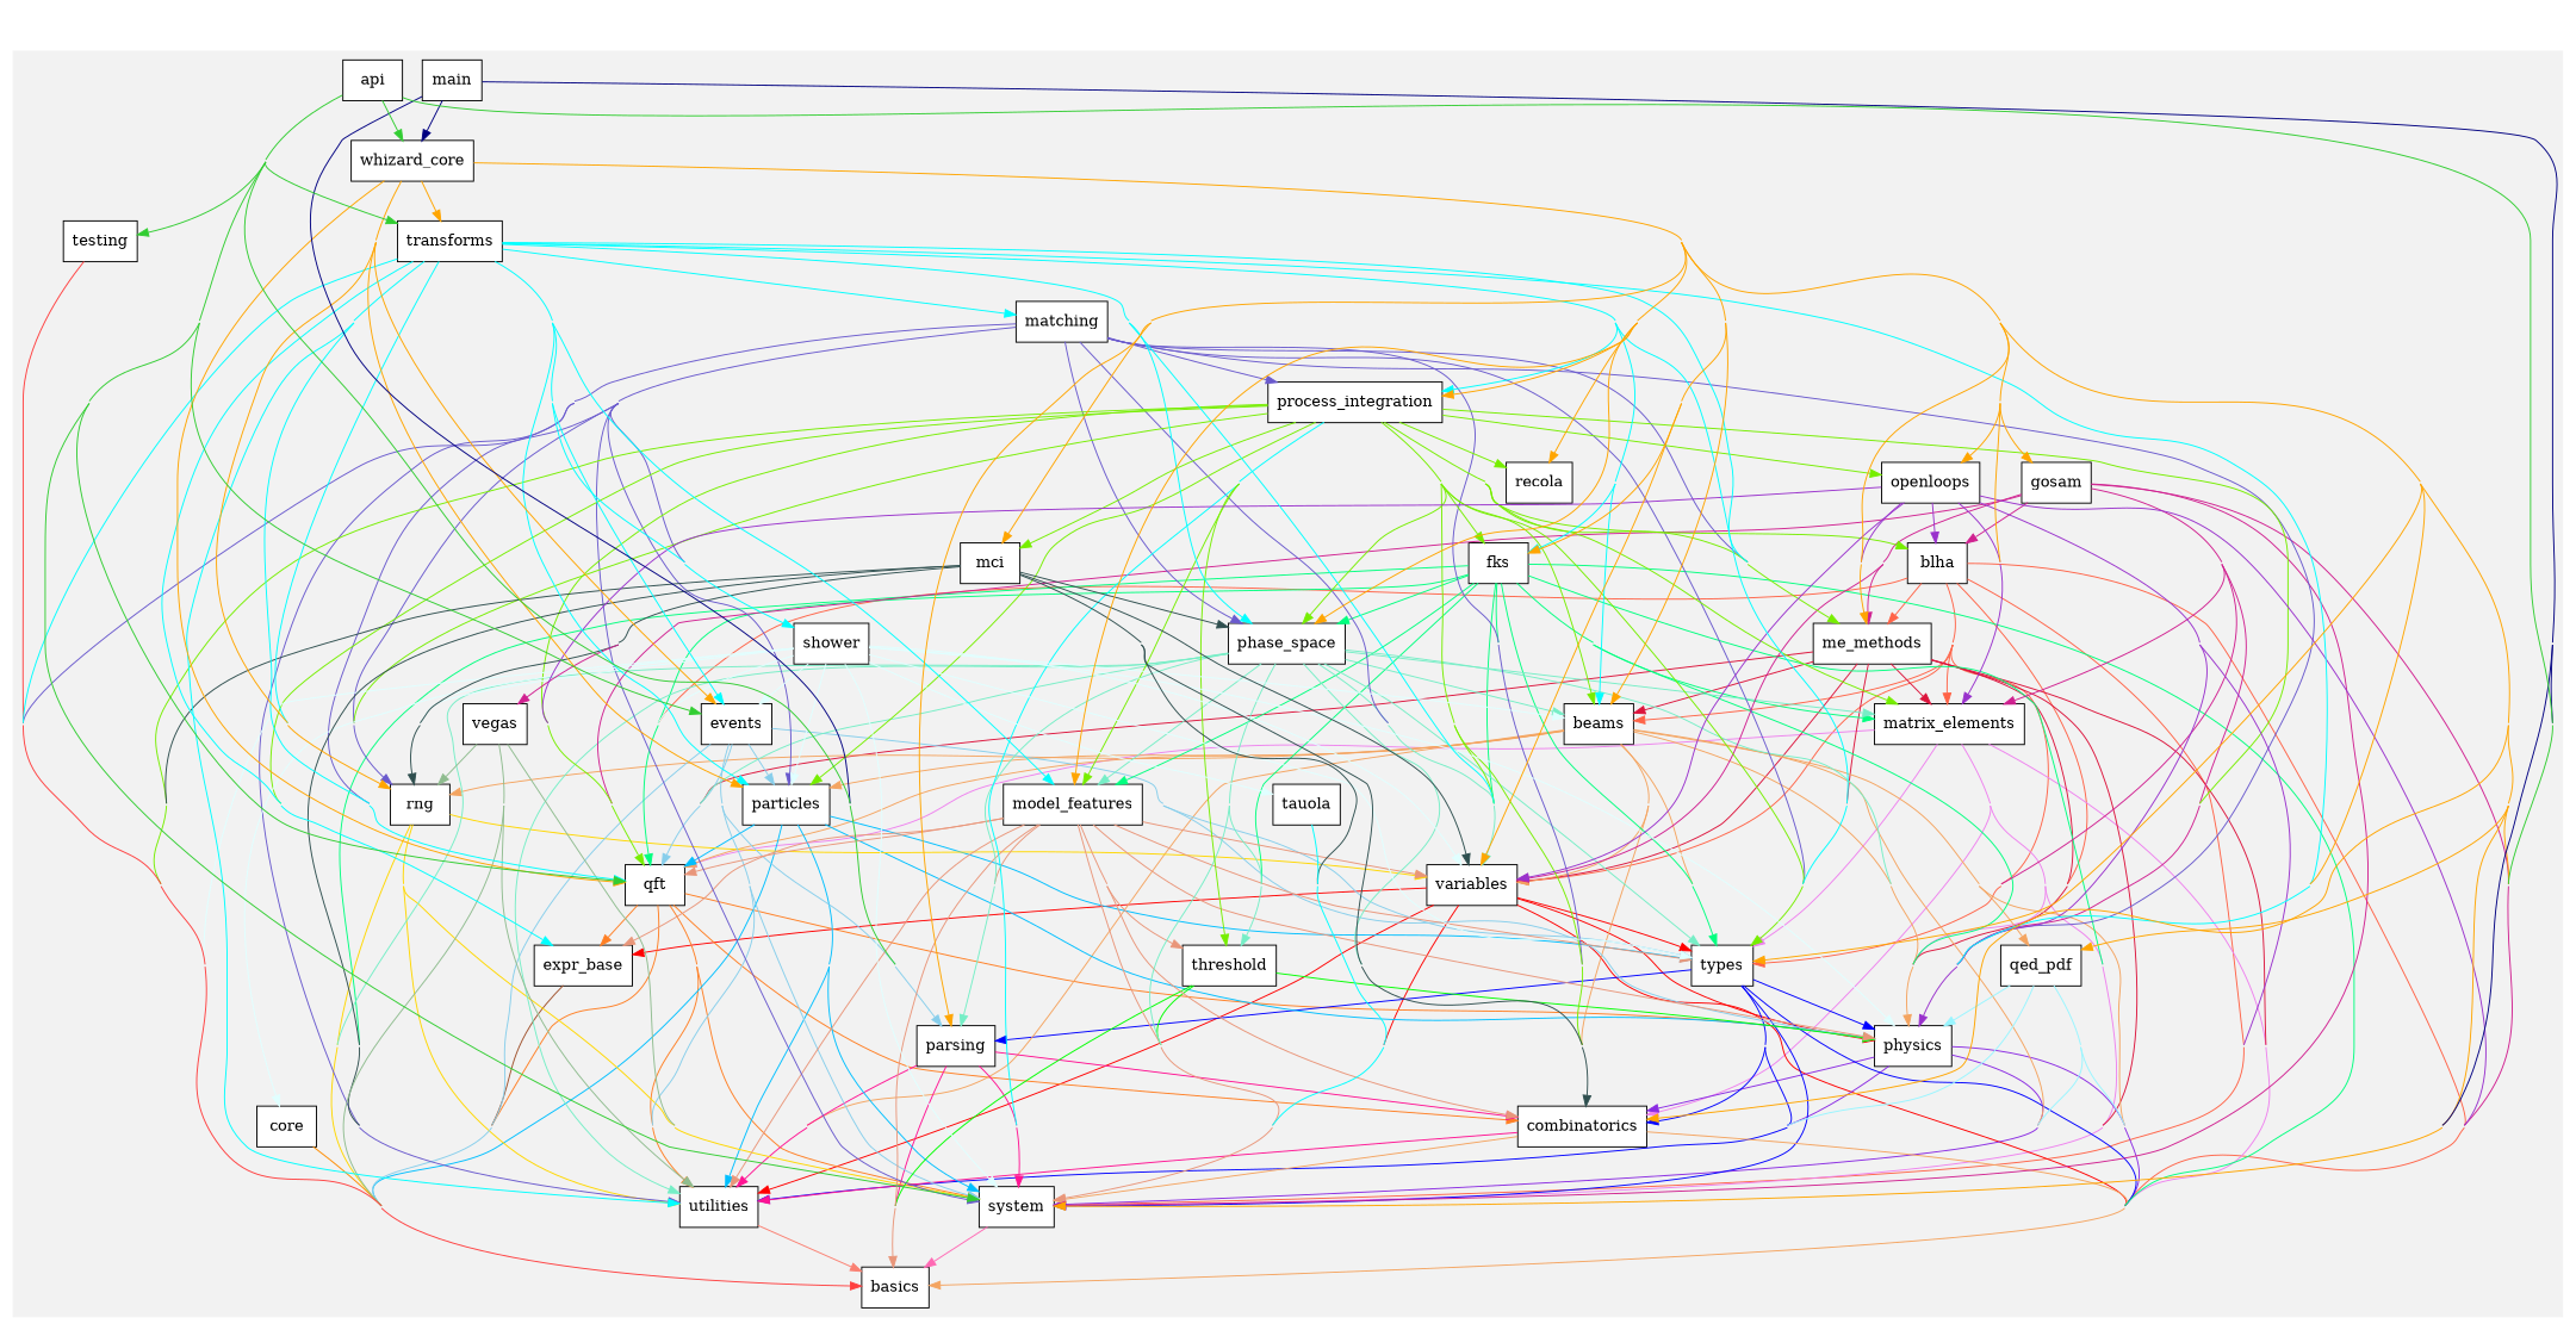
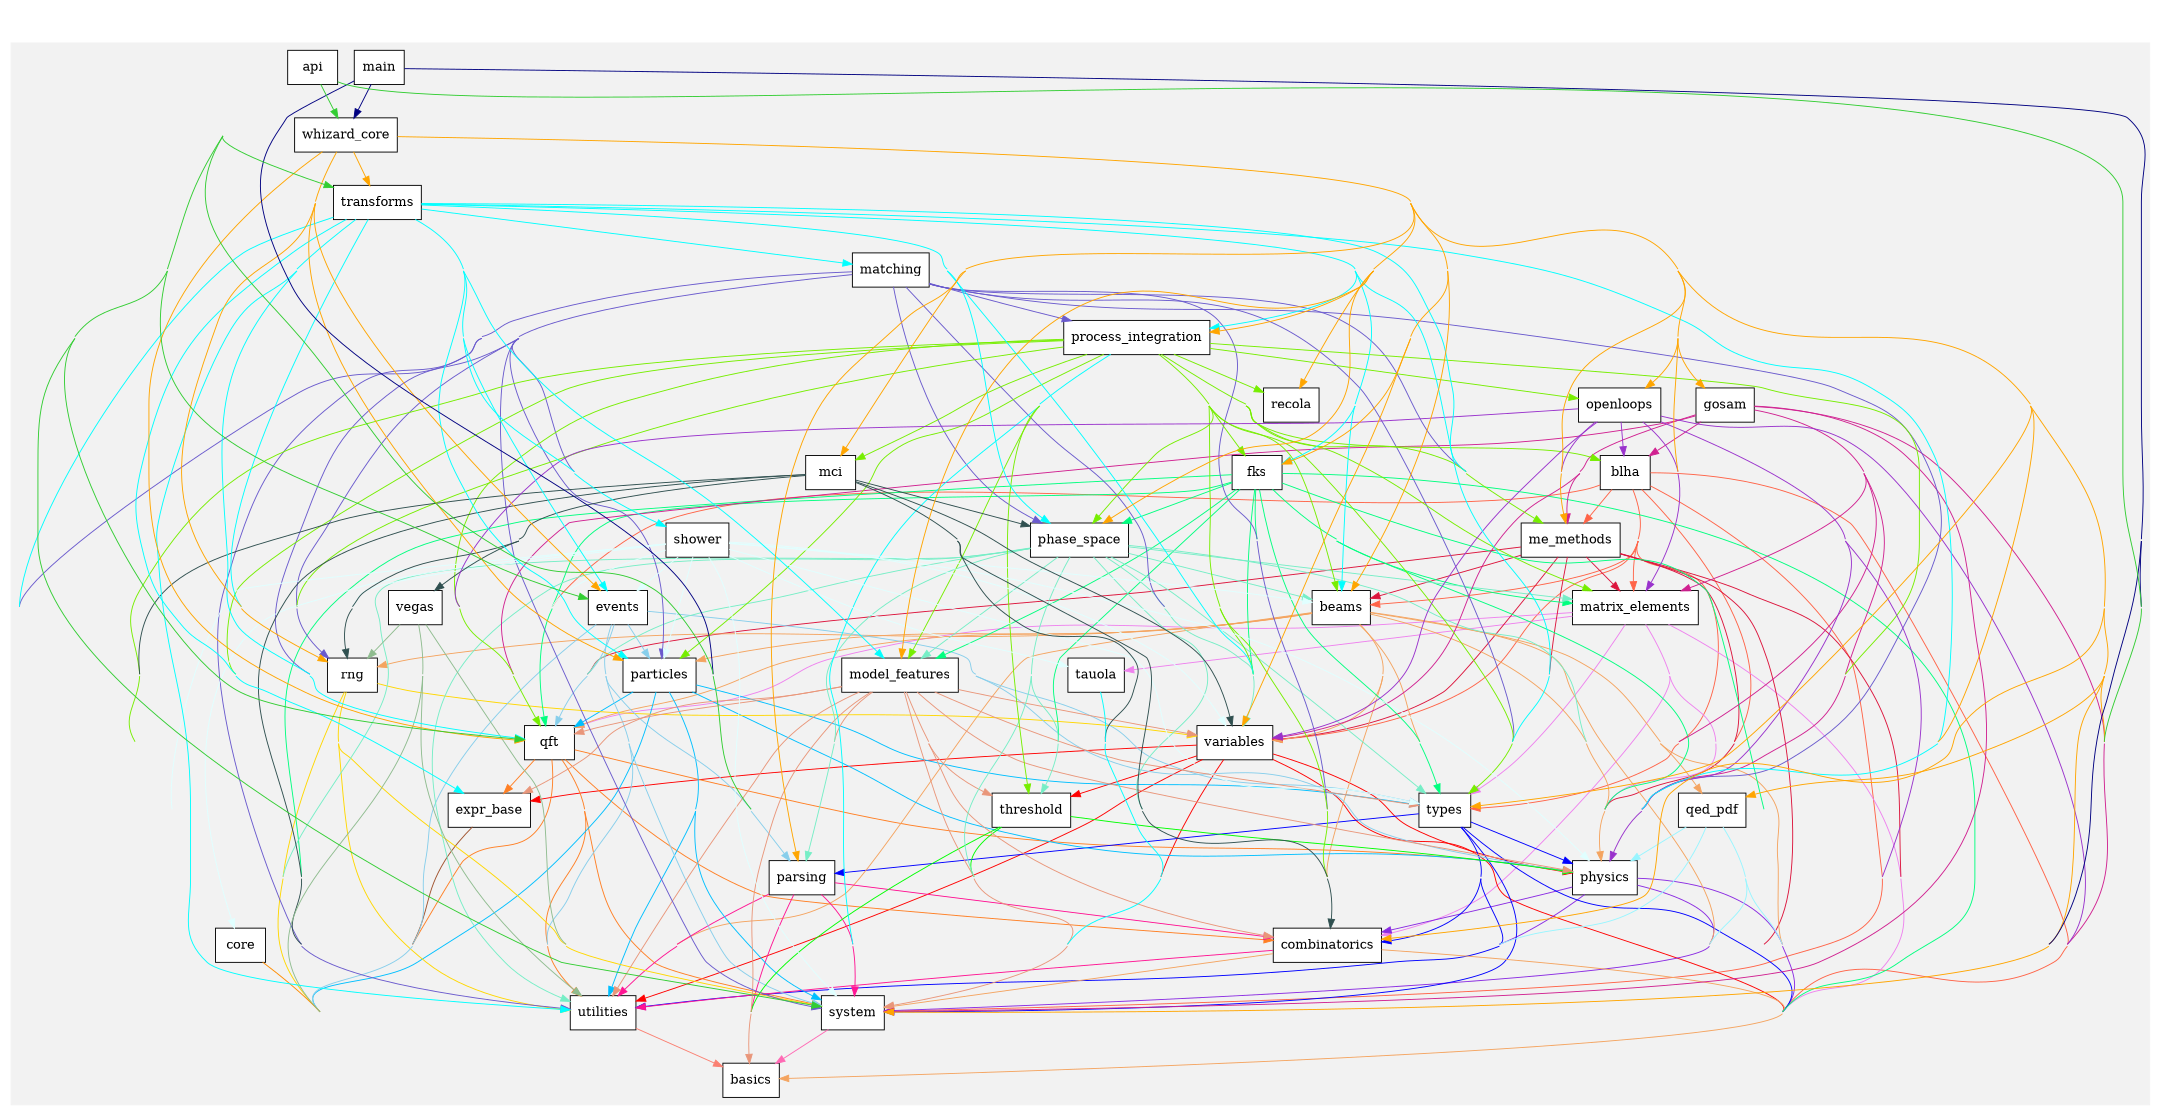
  digraph {
    concentrate=true
    splines=true
    node [fillcolor=white shape=record style=filled]
    edge [color=orange]
    blha
    basics
    matrix_elements
    variables
    me_methods
    physics
    qft
    types
    system
    beams
    combinatorics
    utilities
    expr_base
    parsing
    particles
    qed_pdf
    rng
    events
    fks
    threshold
    model_features
    phase_space
    gosam
    matching
    process_integration
    shower
    mci
    openloops
    recola
    n30 [label=core]
    tauola
    vegas
-   testing
    transforms
    whizard_core
    main
    api
    subgraph cluster_1 {
      color=gray95
      style=filled
      blha
      basics
      matrix_elements
      variables
      me_methods
      physics
      qft
      types
      system
      beams
      combinatorics
      utilities
      expr_base
      parsing
      particles
      qed_pdf
      rng
      events
      fks
      threshold
      model_features
      phase_space
      gosam
      matching
      process_integration
      shower
      mci
      openloops
      recola
      n30
      tauola
      vegas
-     testing
      transforms
      whizard_core
      main
      api
    }
    blha -> basics [color=tomato]
    blha -> matrix_elements [color=tomato]
    blha -> variables [color=tomato]
    blha -> me_methods [color=tomato]
    blha -> physics [color=tomato]
    blha -> qft [color=tomato]
    blha -> types [color=tomato]
    blha -> system [color=tomato]
    blha -> beams [color=tomato]
    matrix_elements -> basics [color=violet]
    matrix_elements -> physics [color=violet]
    matrix_elements -> qft [color=violet]
    matrix_elements -> types [color=violet]
-   matrix_elements -> system [color=violet]
+   matrix_elements -> tauola [color=violet]
    matrix_elements -> combinatorics [color=violet]
    variables -> basics [color=red]
    variables -> physics [color=red]
-   variables -> types [color=red]
+   variables -> threshold [color=red]
    variables -> system [color=red]
    variables -> utilities [color=red]
    variables -> expr_base [color=red]
    me_methods -> basics [color=crimson]
    me_methods -> matrix_elements [color=crimson]
    me_methods -> variables [color=crimson]
    me_methods -> physics [color=crimson]
    me_methods -> qft [color=crimson]
    me_methods -> types [color=crimson]
    me_methods -> system [color=crimson]
    me_methods -> beams [color=crimson]
    physics -> basics [color=blueviolet]
    physics -> system [color=blueviolet]
    physics -> combinatorics [color=blueviolet]
    physics -> utilities [color=blueviolet]
    qft -> basics [color=chocolate1]
    qft -> physics [color=chocolate1]
    qft -> system [color=chocolate1]
    qft -> combinatorics [color=chocolate1]
    qft -> utilities [color=chocolate1]
    qft -> expr_base [color=chocolate1]
    types -> basics [color=blue]
    types -> physics [color=blue]
    types -> system [color=blue]
    types -> combinatorics [color=blue]
    types -> utilities [color=blue]
    types -> parsing [color=blue]
    system -> basics [color=hotpink]
    beams -> basics [color=sandybrown]
    beams -> variables [color=sandybrown]
    beams -> physics [color=sandybrown]
    beams -> qft [color=sandybrown]
    beams -> types [color=sandybrown]
    beams -> system [color=sandybrown]
    beams -> combinatorics [color=sandybrown]
    beams -> utilities [color=sandybrown]
    beams -> particles [color=sandybrown]
    beams -> qed_pdf [color=sandybrown]
    beams -> rng [color=sandybrown]
    combinatorics -> basics [color=sandybrown]
    combinatorics -> system [color=sandybrown]
    combinatorics -> utilities [color=deeppink]
    utilities -> basics [color=salmon]
    expr_base -> basics [color=sienna]
    parsing -> basics [color=deeppink]
    parsing -> system [color=deeppink]
    parsing -> combinatorics [color=deeppink]
    parsing -> utilities [color=deeppink]
    particles -> basics [color=deepskyblue]
    particles -> physics [color=deepskyblue]
    particles -> qft [color=deepskyblue]
    particles -> types [color=deepskyblue]
    particles -> system [color=deepskyblue]
    particles -> utilities [color=deepskyblue]
    qed_pdf -> basics [color=cadetblue1]
    qed_pdf -> physics [color=cadetblue1]
    qed_pdf -> system [color=cadetblue1]
    qed_pdf -> utilities [color=cadetblue1]
    rng -> basics [color=gold]
    rng -> variables [color=gold]
    rng -> system [color=gold]
    rng -> utilities [color=gold]
    events -> basics [color=skyblue]
    events -> physics [color=skyblue]
    events -> qft [color=skyblue]
    events -> types [color=skyblue]
    events -> system [color=skyblue]
    events -> utilities [color=skyblue]
    events -> parsing [color=skyblue]
    events -> particles [color=skyblue]
    fks -> basics [color=springgreen]
    fks -> matrix_elements [color=springgreen]
    fks -> variables [color=springgreen]
    fks -> physics [color=springgreen]
    fks -> qft [color=springgreen]
    fks -> types [color=springgreen]
    fks -> system [color=springgreen]
    fks -> combinatorics [color=springgreen]
    fks -> utilities [color=springgreen]
    fks -> threshold [color=springgreen]
    fks -> model_features [color=springgreen]
    fks -> phase_space [color=springgreen]
    threshold -> basics [color=green]
    threshold -> physics [color=green]
    threshold -> system [color=green]
    model_features -> basics [color=darksalmon]
    model_features -> variables [color=darksalmon]
    model_features -> physics [color=darksalmon]
    model_features -> qft [color=darksalmon]
    model_features -> types [color=darksalmon]
    model_features -> system [color=darksalmon]
    model_features -> combinatorics [color=darksalmon]
    model_features -> utilities [color=darksalmon]
    model_features -> expr_base [color=darksalmon]
    model_features -> parsing [color=darksalmon]
    model_features -> threshold [color=darksalmon]
    phase_space -> basics [color=aquamarine2]
    phase_space -> matrix_elements [color=aquamarine2]
    phase_space -> variables [color=aquamarine2]
    phase_space -> physics [color=aquamarine2]
    phase_space -> qft [color=aquamarine2]
    phase_space -> types [color=aquamarine2]
    phase_space -> system [color=aquamarine2]
    phase_space -> beams [color=aquamarine2]
    phase_space -> combinatorics [color=aquamarine2]
    phase_space -> utilities [color=aquamarine2]
    phase_space -> parsing [color=aquamarine2]
    phase_space -> threshold [color=aquamarine2]
    phase_space -> model_features [color=aquamarine2]
    gosam -> blha [color=violetred]
    gosam -> basics [color=violetred]
    gosam -> matrix_elements [color=violetred]
    gosam -> variables [color=violetred]
    gosam -> me_methods [color=violetred]
    gosam -> physics [color=violetred]
    gosam -> qft [color=violetred]
    gosam -> types [color=violetred]
    gosam -> system [color=violetred]
    matching -> basics [color=slateblue]
    matching -> variables [color=slateblue]
    matching -> me_methods [color=slateblue]
    matching -> physics [color=slateblue]
    matching -> qft [color=slateblue]
    matching -> types [color=slateblue]
    matching -> system [color=slateblue]
    matching -> combinatorics [color=slateblue]
    matching -> utilities [color=slateblue]
    matching -> particles [color=slateblue]
    matching -> rng [color=slateblue]
    matching -> phase_space [color=slateblue]
    matching -> process_integration [color=slateblue]
    matching -> shower [color=slateblue]
    process_integration -> blha [color=chartreuse2]
    process_integration -> basics [color=chartreuse2]
    process_integration -> matrix_elements [color=chartreuse2]
    process_integration -> variables [color=chartreuse2]
    process_integration -> me_methods [color=chartreuse2]
    process_integration -> physics [color=chartreuse2]
    process_integration -> qft [color=chartreuse2]
    process_integration -> types [color=chartreuse2]
    process_integration -> system [color=cyan]
    process_integration -> beams [color=chartreuse2]
    process_integration -> combinatorics [color=chartreuse2]
    process_integration -> expr_base [color=chartreuse2]
    process_integration -> particles [color=chartreuse2]
    process_integration -> rng [color=chartreuse2]
    process_integration -> fks [color=chartreuse2]
    process_integration -> threshold [color=chartreuse2]
    process_integration -> model_features [color=chartreuse2]
    process_integration -> phase_space [color=chartreuse2]
    process_integration -> mci [color=chartreuse2]
    process_integration -> openloops [color=chartreuse2]
    process_integration -> recola [color=chartreuse2]
    shower -> basics [color=lightcyan]
    shower -> variables [color=lightcyan]
    shower -> physics [color=lightcyan]
    shower -> qft [color=lightcyan]
    shower -> types [color=lightcyan]
    shower -> system [color=lightcyan]
    shower -> beams [color=lightcyan]
    shower -> particles [color=lightcyan]
    shower -> rng [color=lightcyan]
    shower -> events [color=lightcyan]
    shower -> n30 [color=lightcyan]
    shower -> tauola [color=lightcyan]
    mci -> basics [color=darkslategray]
    mci -> variables [color=darkslategray]
    mci -> system [color=darkslategray]
    mci -> combinatorics [color=darkslategray]
    mci -> utilities [color=darkslategray]
    mci -> rng [color=darkslategray]
    mci -> phase_space [color=darkslategray]
-   mci -> vegas [color=violetred]
+   mci -> vegas [color=darkslategray]
    openloops -> blha [color=darkorchid]
    openloops -> basics [color=darkorchid]
    openloops -> matrix_elements [color=darkorchid]
    openloops -> variables [color=darkorchid]
    openloops -> me_methods [color=darkorchid]
    openloops -> physics [color=darkorchid]
    openloops -> qft [color=darkorchid]
    openloops -> system [color=darkorchid]
    n30 -> basics [color=darkorange]
    tauola -> system [color=cyan]
    vegas -> basics [color=darkseagreen]
    vegas -> system [color=darkseagreen]
    vegas -> utilities [color=darkseagreen]
    vegas -> rng [color=darkseagreen]
-   testing -> basics [color=brown1]
    transforms -> basics [color=cyan]
    transforms -> variables [color=cyan]
    transforms -> me_methods [color=cyan]
    transforms -> physics [color=cyan]
    transforms -> qft [color=cyan]
    transforms -> types [color=cyan]
    transforms -> beams [color=cyan]
    transforms -> utilities [color=cyan]
    transforms -> expr_base [color=cyan]
    transforms -> particles [color=cyan]
    transforms -> rng [color=cyan]
    transforms -> events [color=cyan]
    transforms -> fks [color=cyan]
    transforms -> model_features [color=cyan]
    transforms -> phase_space [color=cyan]
    transforms -> matching [color=cyan]
    transforms -> process_integration [color=cyan]
    transforms -> shower [color=cyan]
    whizard_core -> basics
    whizard_core -> matrix_elements
    whizard_core -> variables
    whizard_core -> me_methods
    whizard_core -> physics
    whizard_core -> qft
    whizard_core -> types
    whizard_core -> system
    whizard_core -> beams
    whizard_core -> combinatorics
    whizard_core -> parsing
    whizard_core -> particles
    whizard_core -> qed_pdf
    whizard_core -> rng
    whizard_core -> events
    whizard_core -> fks
    whizard_core -> model_features
    whizard_core -> phase_space
    whizard_core -> gosam
    whizard_core -> process_integration
    whizard_core -> mci
    whizard_core -> openloops
    whizard_core -> recola
    whizard_core -> transforms
    main -> basics [color=navy]
    main -> system [color=navy]
    main -> parsing [color=navy]
    main -> whizard_core [color=navy]
    api -> basics [color=limegreen]
    api -> qft [color=limegreen]
    api -> system [color=limegreen]
    api -> parsing [color=limegreen]
    api -> events [color=limegreen]
-   api -> testing [color=limegreen]
    api -> transforms [color=limegreen]
    api -> whizard_core [color=limegreen]
  }
